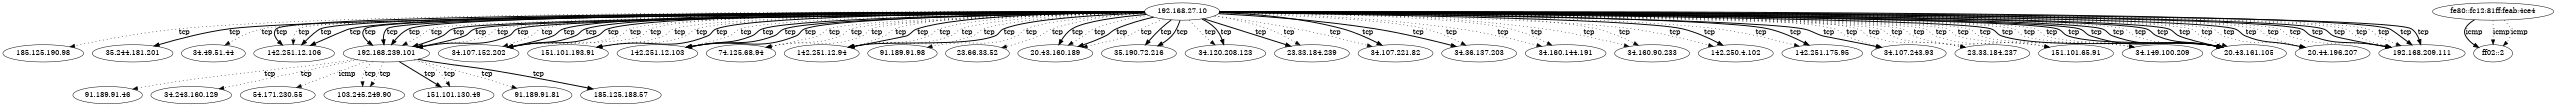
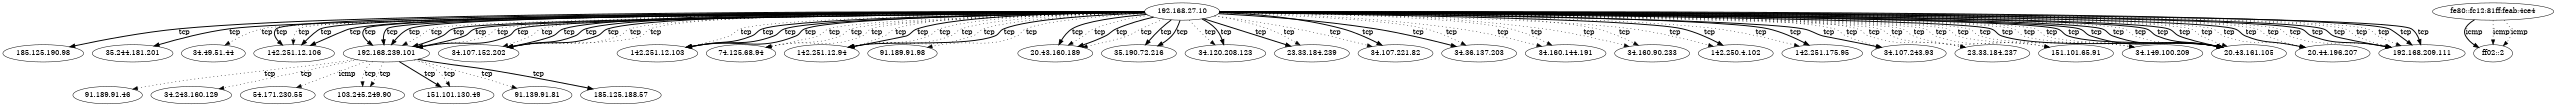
  digraph {
    node [activity_score=0.19 degree=2 in_degree=2 out_degree=0 total_connections=2]
    edge [conn_state=SF dst_port=443 history=ShADadFf local_orig=true local_resp=false orig_bytes=0 orig_ip_bytes=2662 orig_pkts=12 protocol=tcp resp_bytes=0 resp_ip_bytes=6168 resp_pkts=13 service=ssl src_port=133 style=dotted]
    "185.125.190.98" [activity_score=0.10 degree=1 in_degree=1 total_connections=1]
    "35.244.181.201" [activity_score=0.10 degree=1 in_degree=1 total_connections=1]
    "34.49.51.44" [activity_score=0.10 degree=1 in_degree=1 total_connections=1]
    "fe80::fc12:81ff:feab:4ce4" [activity_score=0.27 degree=3 in_degree=0 out_degree=3 total_connections=3]
    "ff02::2" [activity_score=0.27 degree=3 in_degree=3 total_connections=3]
    "142.251.12.106" [activity_score=0.34 degree=4 in_degree=4 total_connections=4]
    "91.189.91.46" [activity_score=0.10 degree=1 in_degree=1 total_connections=1]
    "34.243.160.129" [activity_score=0.10 degree=1 in_degree=1 total_connections=1]
    "54.171.230.55" [activity_score=0.10 degree=1 in_degree=1 total_connections=1]
    "192.168.239.101" [activity_score=0.83 degree=17 in_degree=8 out_degree=9 total_connections=17]
    "103.245.249.90"
    "151.101.130.49"
-   "91.189.91.81" [activity_score=0.10 degree=1 in_degree=1 total_connections=1]
+   "91.189.91.81" [activity_score=0.10 degree=1 in_degree=1 total_connections=1 label="91.139.91.81"]
    "185.125.188.57" [activity_score=0.10 degree=1 in_degree=1 total_connections=1]
    "34.107.152.202" [activity_score=0.47 degree=6 in_degree=6 total_connections=6]
-   "151.101.193.91" [activity_score=0.27 degree=3 in_degree=3 total_connections=3]
    "142.251.12.103" [activity_score=0.34 degree=4 in_degree=4 total_connections=4]
    "74.125.68.94" [activity_score=0.27 degree=3 in_degree=3 total_connections=3]
    "142.251.12.94" [activity_score=0.47 degree=6 in_degree=6 total_connections=6]
    "91.189.91.98" [activity_score=0.10 degree=1 in_degree=1 total_connections=1]
-   "23.66.33.52" [activity_score=0.10 degree=1 in_degree=1 total_connections=1]
    "20.43.160.189" [activity_score=0.34 degree=4 in_degree=4 total_connections=4]
    "192.168.27.10" [activity_score=1.00 degree=89 in_degree=0 out_degree=89 total_connections=89]
    "35.190.72.216"
    "34.120.208.123"
    "23.33.184.239"
    "34.107.221.82"
    "34.36.137.203"
    "34.160.144.191"
    "34.160.90.233"
    "142.250.4.102"
    "142.251.175.95"
    "34.107.243.93"
    "23.33.184.237"
    "151.101.65.91"
    "34.149.100.209"
    "20.43.161.105" [activity_score=0.65 degree=10 in_degree=10 total_connections=10]
    "20.44.196.207" [activity_score=0.27 degree=3 in_degree=3 total_connections=3]
    "192.168.209.111" [activity_score=0.52 degree=7 in_degree=7 total_connections=7]
    "fe80::fc12:81ff:feab:4ce4" -> "ff02::2" [conn_state=OTH dst_port=134 history="-" label=icmp orig_bytes=40 orig_ip_bytes=280 orig_pkts=5 protocol=icmp resp_ip_bytes=0 resp_pkts=0 service="-" style=bold timestamp=1747729686.910195]
    "fe80::fc12:81ff:feab:4ce4" -> "ff02::2" [conn_state=OTH dst_port=134 history="-" label=icmp orig_ip_bytes=56 orig_pkts=1 protocol=icmp resp_ip_bytes=0 resp_pkts=0 service="-" timestamp=1747729918.782189]
    "fe80::fc12:81ff:feab:4ce4" -> "ff02::2" [conn_state=OTH dst_port=134 history="-" label=icmp orig_ip_bytes=56 orig_pkts=1 protocol=icmp resp_ip_bytes=0 resp_pkts=0 service="-" timestamp=1747730148.158194]
    "192.168.239.101" -> "91.189.91.46" [history=ShADadFfR label=tcp orig_bytes=957 orig_ip_bytes=1817 orig_pkts=21 resp_bytes=19837 resp_ip_bytes=20841 resp_pkts=25 src_port=44370 timestamp=1747729729.769316]
    "192.168.239.101" -> "34.243.160.129" [history=ShADadFfR label=tcp orig_bytes=828 orig_ip_bytes=1408 orig_pkts=14 resp_bytes=6371 resp_ip_bytes=6935 resp_pkts=14 src_port=52764 timestamp=1747729729.490923]
    "192.168.239.101" -> "54.171.230.55" [history=ShADadFfR label=icmp orig_bytes=797 orig_ip_bytes=1297 resp_bytes=3863 resp_ip_bytes=4307 resp_pkts=11 src_port=58126 timestamp=1747729704.876009]
    "192.168.239.101" -> "103.245.249.90" [dst_port=80 label=tcp orig_bytes=2048 orig_ip_bytes=127348 orig_pkts=3132 resp_bytes=10504350 resp_ip_bytes=10808394 resp_pkts=7601 service=http src_port=51284 timestamp=1747729729.625599]
    "192.168.239.101" -> "103.245.249.90" [dst_port=80 history=ShADadttFf label=tcp orig_bytes=2919 orig_ip_bytes=1510259 orig_pkts=37683 resp_bytes=108448188 resp_ip_bytes=111721218 resp_pkts=78546 service=http src_port=48956 timestamp=1747729751.921636]
    "192.168.239.101" -> "151.101.130.49" [history=ShADadFfR label=tcp orig_bytes=772 orig_ip_bytes=1632 orig_pkts=21 resp_bytes=7351 resp_ip_bytes=8195 resp_pkts=21 src_port=39742 style=bold timestamp=1747729700.168650]
    "192.168.239.101" -> "151.101.130.49" [history=ShADadFfR label=tcp orig_bytes=778 orig_ip_bytes=17798 orig_pkts=425 resp_bytes=890615 resp_ip_bytes=917779 resp_pkts=679 src_port=39754 timestamp=1747729700.764960]
    "192.168.239.101" -> "91.189.91.81" [dst_port=80 label=tcp orig_bytes=1582 orig_ip_bytes=136082 orig_pkts=3362 resp_bytes=9503267 resp_ip_bytes=9778871 resp_pkts=6890 service=http src_port=53306 timestamp=1747729729.407799]
    "192.168.239.101" -> "185.125.188.57" [history=ShADadfF label=tcp orig_bytes=10478 orig_ip_bytes=12058 orig_pkts=39 resp_bytes=37081 resp_ip_bytes=39005 resp_pkts=48 src_port=58590 style=bold timestamp=1747730001.900092]
-   "192.168.27.10" -> "185.125.190.98" [dst_port=80 history=ShADadfF label=tcp orig_bytes=88 orig_ip_bytes=308 orig_pkts=5 resp_bytes=185 resp_ip_bytes=389 resp_pkts=5 service=http src_port=59080 timestamp=1747730282.996741]
+   "192.168.27.10" -> "185.125.190.98" [dst_port=80 history=ShADadfF label=tcp orig_bytes=88 orig_ip_bytes=308 orig_pkts=5 resp_bytes=185 resp_ip_bytes=389 resp_pkts=5 service=http src_port=59080 style=bold timestamp=1747730282.996741]
    "192.168.27.10" -> "35.244.181.201" [label=tcp orig_bytes=1456 orig_ip_bytes=2676 orig_pkts=30 resp_bytes=6029 resp_ip_bytes=7273 resp_pkts=31 src_port=39044 style=bold timestamp=1747729951.255285]
    "192.168.27.10" -> "34.49.51.44" [label=tcp orig_bytes=2530 orig_ip_bytes=3510 orig_pkts=24 resp_bytes=4241 resp_ip_bytes=5165 resp_pkts=23 src_port=33156 timestamp=1747729951.337252]
    "192.168.27.10" -> "142.251.12.106" [label=tcp orig_bytes=1899 orig_ip_bytes=2239 orig_pkts=8 resp_bytes=5187 resp_ip_bytes=5551 resp_pkts=9 src_port=53354 style=bold timestamp=1747729923.726720]
    "192.168.27.10" -> "142.251.12.106" [conn_state=RSTR history=ShADaFdrR label=tcp orig_bytes=1899 orig_ip_bytes=2199 orig_pkts=7 resp_bytes=4080 resp_ip_bytes=4404 resp_pkts=8 src_port=53362 timestamp=1747729925.296366]
    "192.168.27.10" -> "142.251.12.106" [conn_state=RSTO history=ShADadFR label=tcp orig_bytes=1899 orig_ip_bytes=2279 orig_pkts=9 resp_bytes=5189 resp_ip_bytes=5513 resp_pkts=8 src_port=53378 style=bold timestamp=1747729925.446230]
    "192.168.27.10" -> "142.251.12.106" [label=tcp orig_bytes=4684 orig_ip_bytes=7584 orig_pkts=72 resp_bytes=15976 resp_ip_bytes=19220 resp_pkts=81 src_port=37030 style=bold timestamp=1747729939.030566]
    "192.168.27.10" -> "192.168.239.101" [dst_port=80 history=ShADTadtfF label=tcp local_resp=true orig_bytes=1054 orig_ip_bytes=3476 orig_pkts=26 resp_bytes=7593 resp_ip_bytes=16554 resp_pkts=26 service=http src_port=48828 style=bold timestamp=1747729943.319722]
    "192.168.27.10" -> "192.168.239.101" [dst_port=80 history=ShADTadttfF label=tcp local_resp=true orig_bytes=1947 orig_ip_bytes=5262 orig_pkts=26 resp_bytes=12318 resp_ip_bytes=26524 resp_pkts=36 service=http src_port=48838 style=bold timestamp=1747729948.594813]
    "192.168.27.10" -> "192.168.239.101" [dst_port=80 history=ShAFf label=tcp local_resp=true orig_ip_bytes=432 orig_pkts=8 resp_ip_bytes=224 resp_pkts=4 service="-" src_port=48848 style=bold timestamp=1747729948.683909]
    "192.168.27.10" -> "192.168.239.101" [dst_port=80 history=ShADTadtfF label=tcp local_resp=true orig_bytes=844 orig_ip_bytes=2432 orig_pkts=14 resp_bytes=2222 resp_ip_bytes=5188 resp_pkts=14 service=http src_port=35662 timestamp=1747729953.814203]
    "192.168.27.10" -> "192.168.239.101" [dst_port=80 history=ShADTadtfF label=tcp local_resp=true orig_bytes=377 orig_ip_bytes=1290 orig_pkts=10 resp_bytes=626 resp_ip_bytes=1788 resp_pkts=10 service=http src_port=35678 style=bold timestamp=1747729953.814673]
    "192.168.27.10" -> "192.168.239.101" [dst_port=80 history=ShAFf label=tcp local_resp=true orig_ip_bytes=432 orig_pkts=8 resp_ip_bytes=224 resp_pkts=4 service="-" src_port=35684 style=bold timestamp=1747729953.819448]
    "192.168.27.10" -> "192.168.239.101" [dst_port=80 history=ShADTadttTfF label=tcp local_resp=true orig_bytes=4933 orig_ip_bytes=12378 orig_pkts=48 resp_bytes=19760 resp_ip_bytes=42240 resp_pkts=52 service=http src_port=35654 timestamp=1747729953.727135]
    "192.168.27.10" -> "192.168.239.101" [dst_port=80 history=ShADTadtfF label=tcp local_resp=true orig_bytes=803 orig_pkts=20 resp_bytes=7100 resp_ip_bytes=15360 resp_pkts=22 service=http src_port=59084 style=bold timestamp=1747730223.477082]
    "192.168.27.10" -> "34.107.152.202" [history=ShADadFRf label=tcp orig_bytes=2126 orig_ip_bytes=2666 orig_pkts=13 resp_bytes=3801 resp_ip_bytes=4325 src_port=37728 timestamp=1747729930.053137]
    "192.168.27.10" -> "34.107.152.202" [history=ShADadFfR label=tcp orig_bytes=2126 orig_ip_bytes=2666 orig_pkts=13 resp_bytes=3801 resp_ip_bytes=4325 src_port=37742 style=bold timestamp=1747729930.054069]
    "192.168.27.10" -> "34.107.152.202" [conn_state=RSTO history=ShADadFR label=tcp orig_bytes=2126 orig_ip_bytes=2686 orig_pkts=13 resp_bytes=3801 resp_ip_bytes=4285 resp_pkts=12 src_port=37754 style=bold timestamp=1747729930.054682]
    "192.168.27.10" -> "34.107.152.202" [conn_state=RSTO history=ShADadFR label=tcp orig_bytes=2126 orig_ip_bytes=2626 resp_bytes=3801 resp_ip_bytes=4285 resp_pkts=12 src_port=37746 style=bold timestamp=1747729930.054123]
    "192.168.27.10" -> "34.107.152.202" [conn_state=RSTO history=ShADadFR label=tcp orig_bytes=2126 orig_ip_bytes=2626 resp_bytes=3801 resp_ip_bytes=4285 resp_pkts=12 src_port=37716 timestamp=1747729930.053014]
    "192.168.27.10" -> "34.107.152.202" [label=tcp orig_bytes=3097 orig_ip_bytes=4197 orig_pkts=27 resp_bytes=4224 resp_ip_bytes=5308 resp_pkts=27 src_port=37708 timestamp=1747729930.051579]
-   "192.168.27.10" -> "151.101.193.91" [history=ShADadFfR label=tcp orig_bytes=2100 orig_ip_bytes=2600 resp_bytes=5488 resp_ip_bytes=5972 resp_pkts=12 src_port=50468 timestamp=1747729951.977259]
-   "192.168.27.10" -> "151.101.193.91" [history=ShADadFfR label=tcp orig_bytes=2100 orig_ip_bytes=2640 orig_pkts=13 resp_bytes=5488 resp_ip_bytes=5972 resp_pkts=12 src_port=50454 timestamp=1747729951.976770]
-   "192.168.27.10" -> "151.101.193.91" [history=ShADadFfR label=tcp orig_bytes=2231 orig_ip_bytes=2971 orig_pkts=18 resp_bytes=5631 resp_ip_bytes=6395 resp_pkts=19 src_port=33498 style=bold timestamp=1747730007.818444]
    "192.168.27.10" -> "142.251.12.103" [conn_state=RSTO history=ShR label=tcp orig_ip_bytes=100 orig_pkts=2 resp_ip_bytes=44 resp_pkts=1 service="-" src_port=34124 timestamp=1747729973.492890]
    "192.168.27.10" -> "142.251.12.103" [conn_state=RSTO history=ShADadFR label=tcp orig_bytes=2096 orig_ip_bytes=2676 orig_pkts=14 resp_bytes=5836 resp_ip_bytes=6360 src_port=34114 style=bold timestamp=1747729973.387056]
    "192.168.27.10" -> "142.251.12.103" [conn_state=RSTO history=ShADadFR label=tcp orig_bytes=2096 orig_ip_bytes=2636 orig_pkts=13 resp_bytes=5834 resp_ip_bytes=6358 src_port=34138 style=bold timestamp=1747729973.531340]
    "192.168.27.10" -> "142.251.12.103" [label=tcp orig_bytes=19014 orig_ip_bytes=23874 orig_pkts=121 resp_bytes=165799 resp_ip_bytes=172923 resp_pkts=178 src_port=34112 style=bold timestamp=1747729973.377320]
    "192.168.27.10" -> "74.125.68.94" [conn_state=RSTO history=ShADadFR label=tcp orig_bytes=2097 orig_ip_bytes=2637 orig_pkts=13 resp_bytes=5866 resp_ip_bytes=6390 src_port=45128 timestamp=1747729975.017246]
    "192.168.27.10" -> "74.125.68.94" [label=tcp orig_bytes=2578 orig_ip_bytes=9798 orig_pkts=180 resp_bytes=288854 resp_ip_bytes=298178 resp_pkts=233 src_port=45114 timestamp=1747729975.016356]
    "192.168.27.10" -> "74.125.68.94" [label=tcp orig_bytes=2228 orig_ip_bytes=3088 orig_pkts=21 resp_bytes=5945 resp_ip_bytes=6749 resp_pkts=20 src_port=38394 timestamp=1747729978.880317]
    "192.168.27.10" -> "142.251.12.94" [dst_port=80 label=tcp orig_bytes=428 orig_ip_bytes=1168 orig_pkts=18 resp_bytes=702 resp_ip_bytes=1346 resp_pkts=16 service=http src_port=33060 timestamp=1747729924.101756]
    "192.168.27.10" -> "142.251.12.94" [dst_port=80 label=tcp orig_bytes=428 orig_ip_bytes=1168 orig_pkts=18 resp_bytes=702 resp_ip_bytes=1346 resp_pkts=16 service=http src_port=33070 style=bold timestamp=1747729925.407641]
    "192.168.27.10" -> "142.251.12.94" [dst_port=80 label=tcp orig_bytes=1290 orig_ip_bytes=2390 orig_pkts=27 resp_bytes=2507 resp_ip_bytes=3471 resp_pkts=24 service=http src_port=33044 timestamp=1747729923.571858]
    "192.168.27.10" -> "142.251.12.94" [dst_port=80 label=tcp orig_bytes=1290 orig_ip_bytes=2390 orig_pkts=27 resp_bytes=2507 resp_ip_bytes=3471 resp_pkts=24 service=http src_port=33054 timestamp=1747729923.580127]
    "192.168.27.10" -> "142.251.12.94" [dst_port=80 label=tcp orig_bytes=1718 orig_ip_bytes=2938 orig_pkts=30 resp_bytes=3209 resp_ip_bytes=4253 resp_pkts=26 service=http src_port=33042 timestamp=1747729923.534508]
    "192.168.27.10" -> "142.251.12.94" [label=tcp orig_bytes=2230 orig_ip_bytes=3050 orig_pkts=20 resp_bytes=5945 resp_ip_bytes=6749 resp_pkts=20 src_port=45548 style=bold timestamp=1747729978.606125]
    "192.168.27.10" -> "91.189.91.98" [dst_port=80 label=tcp orig_bytes=88 orig_ip_bytes=348 orig_pkts=6 resp_bytes=185 resp_ip_bytes=389 resp_pkts=5 service=http src_port=37024 timestamp=1747729983.019765]
-   "192.168.27.10" -> "23.66.33.52" [dst_port=80 history=ShADadfF label=tcp orig_bytes=862 orig_ip_bytes=1442 orig_pkts=14 resp_bytes=1741 resp_ip_bytes=2225 resp_pkts=12 service=http src_port=40176 timestamp=1747729925.481212]
    "192.168.27.10" -> "20.43.160.189" [history=ShADadFfR label=tcp orig_bytes=2129 orig_ip_bytes=2629 resp_bytes=5675 resp_ip_bytes=6199 src_port=43966 style=bold timestamp=1747730005.896538]
    "192.168.27.10" -> "20.43.160.189" [conn_state=RSTO history=ShADadFR label=tcp orig_bytes=2129 orig_ip_bytes=2669 orig_pkts=13 resp_bytes=5644 src_port=43964 timestamp=1747730005.896112]
    "192.168.27.10" -> "20.43.160.189" [conn_state=RSTO history=ShADadFR label=tcp orig_bytes=2129 orig_ip_bytes=2629 resp_bytes=5675 resp_ip_bytes=6199 src_port=43980 style=bold timestamp=1747730005.897173]
    "192.168.27.10" -> "20.43.160.189" [history=ShADadfF label=tcp orig_bytes=2766 orig_ip_bytes=4106 orig_pkts=33 resp_bytes=60284 resp_ip_bytes=62688 resp_pkts=60 src_port=43968 timestamp=1747730005.897096]
    "192.168.27.10" -> "35.190.72.216" [label=tcp orig_bytes=2242 orig_ip_bytes=2982 orig_pkts=18 resp_bytes=3851 resp_ip_bytes=4615 resp_pkts=19 src_port=51456 style=bold timestamp=1747729951.337044]
    "192.168.27.10" -> "35.190.72.216" [label=tcp orig_bytes=2509 orig_ip_bytes=3409 orig_pkts=22 resp_bytes=4183 resp_ip_bytes=5067 resp_pkts=22 src_port=51462 style=bold timestamp=1747729952.227614]
    "192.168.27.10" -> "34.120.208.123" [conn_state=RSTO history=ShADadFR label=tcp orig_bytes=455 orig_ip_bytes=955 resp_bytes=3853 resp_ip_bytes=4377 src_port=54276 timestamp=1747730086.155512]
    "192.168.27.10" -> "34.120.208.123" [label=tcp orig_bytes=62424 orig_ip_bytes=67844 orig_pkts=135 resp_bytes=10520 resp_ip_bytes=16204 resp_pkts=142 src_port=37034 style=bold timestamp=1747729925.090661]
    "192.168.27.10" -> "23.33.184.239" [dst_port=80 label=tcp orig_bytes=862 orig_ip_bytes=1802 orig_pkts=23 resp_bytes=1780 resp_ip_bytes=2584 resp_pkts=20 service=http src_port=50248 style=bold timestamp=1747729922.929534]
    "192.168.27.10" -> "23.33.184.239" [dst_port=80 label=tcp orig_bytes=1293 orig_ip_bytes=2273 orig_pkts=24 resp_bytes=2668 resp_ip_bytes=3512 resp_pkts=21 service=http src_port=50256 timestamp=1747729922.930726]
    "192.168.27.10" -> "34.107.221.82" [dst_port=80 label=tcp orig_bytes=1172 orig_ip_bytes=2272 orig_pkts=27 resp_bytes=1192 resp_ip_bytes=2156 resp_pkts=24 service=http src_port=33796 timestamp=1747729922.844581]
    "192.168.27.10" -> "34.107.221.82" [dst_port=80 label=tcp orig_bytes=1550 orig_ip_bytes=2730 orig_pkts=29 resp_bytes=1080 resp_ip_bytes=2124 resp_pkts=26 service=http src_port=33804 style=bold timestamp=1747729923.101570]
    "192.168.27.10" -> "34.36.137.203" [history=ShADadFfR label=tcp orig_bytes=2097 orig_ip_bytes=2757 orig_pkts=16 resp_bytes=5149 resp_ip_bytes=5753 resp_pkts=15 src_port=42790 style=bold timestamp=1747729923.205480]
    "192.168.27.10" -> "34.36.137.203" [label=tcp orig_bytes=2931 orig_ip_bytes=4071 orig_pkts=28 resp_bytes=5618 resp_ip_bytes=6702 resp_pkts=27 src_port=42794 timestamp=1747729923.206158]
    "192.168.27.10" -> "34.160.144.191" [history=ShADadFfR label=tcp orig_bytes=460 orig_ip_bytes=1000 orig_pkts=13 resp_bytes=3475 resp_ip_bytes=3959 resp_pkts=12 src_port=56120 timestamp=1747729922.348450]
    "192.168.27.10" -> "34.160.144.191" [label=tcp orig_bytes=1442 orig_ip_bytes=2742 orig_pkts=32 resp_bytes=15143 resp_ip_bytes=16547 resp_pkts=35 src_port=56126 timestamp=1747729922.349285]
    "192.168.27.10" -> "34.160.90.233" [conn_state=RSTO history=ShADadFR label=tcp orig_bytes=459 orig_ip_bytes=919 orig_pkts=11 resp_bytes=3947 resp_ip_bytes=4431 resp_pkts=12 src_port=36268 timestamp=1747729951.235771]
    "192.168.27.10" -> "34.160.90.233" [label=tcp orig_bytes=1401 orig_ip_bytes=2341 orig_pkts=23 resp_bytes=6539 resp_ip_bytes=7543 resp_pkts=25 src_port=36258 timestamp=1747729951.235264]
    "192.168.27.10" -> "142.250.4.102" [label=tcp orig_bytes=2551 orig_ip_bytes=3251 orig_pkts=17 resp_bytes=10711 resp_ip_bytes=11555 resp_pkts=21 src_port=33698 timestamp=1747729990.565836]
    "192.168.27.10" -> "142.250.4.102" [conn_state=RSTO history=ShR label=tcp orig_ip_bytes=100 orig_pkts=2 resp_ip_bytes=44 resp_pkts=1 service="-" src_port=33694 style=bold timestamp=1747729990.315696]
    "192.168.27.10" -> "142.251.175.95" [conn_state=RSTO history=ShR label=tcp orig_ip_bytes=100 orig_pkts=2 resp_ip_bytes=44 resp_pkts=1 service="-" src_port=39506 timestamp=1747729924.880900]
    "192.168.27.10" -> "142.251.175.95" [label=tcp orig_bytes=2835 orig_ip_bytes=107815 orig_pkts=2624 resp_bytes=6845476 resp_ip_bytes=7041480 resp_pkts=4900 src_port=39512 style=bold timestamp=1747729925.134679]
    "192.168.27.10" -> "34.107.243.93" [label=tcp orig_bytes=2238 orig_ip_bytes=3058 orig_pkts=20 resp_bytes=3843 resp_ip_bytes=4607 resp_pkts=19 src_port=41108 style=bold timestamp=1747729924.951998]
    "192.168.27.10" -> "34.107.243.93" [conn_state=S1 history=ShADad label=tcp orig_bytes=2075 orig_ip_bytes=2415 orig_pkts=8 resp_bytes=1242 resp_ip_bytes=1566 resp_pkts=8 src_port=41124 timestamp=1747729925.425275]
    "192.168.27.10" -> "23.33.184.237" [dst_port=80 history=ShAFaf label=tcp orig_ip_bytes=240 orig_pkts=5 resp_ip_bytes=124 resp_pkts=3 service="-" src_port=54916 timestamp=1747729923.986624]
    "192.168.27.10" -> "23.33.184.237" [dst_port=80 label=tcp orig_bytes=1293 orig_ip_bytes=2313 orig_pkts=25 resp_bytes=2669 resp_ip_bytes=3553 resp_pkts=22 service=http src_port=54928 timestamp=1747729924.239839]
    "192.168.27.10" -> "151.101.65.91" [history=ShADadFfR label=tcp orig_bytes=452 orig_ip_bytes=912 orig_pkts=11 resp_bytes=4378 resp_ip_bytes=4862 resp_pkts=12 src_port=44738 timestamp=1747729925.348071]
    "192.168.27.10" -> "151.101.65.91" [history=ShADadFfR label=tcp orig_bytes=1844 orig_ip_bytes=21784 orig_pkts=498 resp_bytes=833981 resp_ip_bytes=859025 resp_pkts=626 src_port=44748 timestamp=1747729925.348149]
    "192.168.27.10" -> "34.149.100.209" [history=ShADadFfR label=tcp orig_bytes=2119 orig_ip_bytes=2619 resp_bytes=3858 resp_ip_bytes=4342 resp_pkts=12 src_port=35306 timestamp=1747729925.059486]
    "192.168.27.10" -> "34.149.100.209" [label=tcp orig_bytes=2945 orig_ip_bytes=9565 orig_pkts=165 resp_bytes=269610 resp_ip_bytes=279654 resp_pkts=251 src_port=35292 timestamp=1747729923.513747]
    "192.168.27.10" -> "20.43.161.105" [history=ShADadFfR label=tcp orig_bytes=2112 orig_ip_bytes=2652 orig_pkts=13 resp_bytes=5643 resp_ip_bytes=6207 resp_pkts=14 src_port=52796 style=bold timestamp=1747729991.367823]
    "192.168.27.10" -> "20.43.161.105" [history=ShADadFfR label=tcp orig_bytes=2112 orig_ip_bytes=2652 orig_pkts=13 resp_bytes=5612 resp_ip_bytes=6136 src_port=52800 timestamp=1747729991.368153]
    "192.168.27.10" -> "20.43.161.105" [conn_state=RSTO history=ShADadFR label=tcp orig_bytes=2122 orig_ip_bytes=2622 resp_bytes=5644 src_port=52820 timestamp=1747729992.629584]
    "192.168.27.10" -> "20.43.161.105" [conn_state=RSTO history=ShADadFR label=tcp orig_bytes=2122 orig_pkts=13 resp_bytes=5644 src_port=52834 style=bold timestamp=1747729992.630118]
    "192.168.27.10" -> "20.43.161.105" [conn_state=RSTO history=ShADadFR label=tcp orig_bytes=2122 orig_pkts=13 resp_bytes=5644 src_port=52844 style=bold timestamp=1747729992.630145]
    "192.168.27.10" -> "20.43.161.105" [history=ShADadFfR label=tcp orig_bytes=2122 orig_ip_bytes=2722 orig_pkts=14 resp_bytes=5644 src_port=52854 style=bold timestamp=1747729992.630253]
    "192.168.27.10" -> "20.43.161.105" [label=tcp orig_bytes=2122 orig_pkts=13 resp_bytes=5644 src_port=52822 timestamp=1747729992.630024]
    "192.168.27.10" -> "20.43.161.105" [conn_state=RSTO history=ShADadFR label=tcp orig_bytes=2122 orig_ip_bytes=2622 resp_bytes=5644 src_port=52816 style=bold timestamp=1747729992.629420]
    "192.168.27.10" -> "20.43.161.105" [history=ShADadfF label=tcp orig_bytes=14539 orig_ip_bytes=74479 orig_pkts=1498 resp_bytes=3939668 resp_ip_bytes=4059832 resp_pkts=3004 src_port=52784 style=bold timestamp=1747729991.367433]
    "192.168.27.10" -> "20.43.161.105" [history=ShADadfF label=tcp orig_bytes=13985 orig_ip_bytes=21005 orig_pkts=175 resp_bytes=259467 resp_ip_bytes=270311 resp_pkts=271 src_port=37600 timestamp=1747730005.519479]
    "192.168.27.10" -> "20.44.196.207" [conn_state=RSTO history=ShADadFR label=tcp orig_bytes=2118 orig_ip_bytes=2618 resp_bytes=5612 resp_ip_bytes=6136 src_port=34388 timestamp=1747730004.107503]
    "192.168.27.10" -> "20.44.196.207" [conn_state=RSTO history=ShADadFR label=tcp orig_bytes=2118 orig_ip_bytes=2578 orig_pkts=11 resp_bytes=5621 resp_ip_bytes=6145 src_port=34382 style=bold timestamp=1747730004.106690]
    "192.168.27.10" -> "20.44.196.207" [history=ShADadfF label=tcp orig_bytes=2777 orig_ip_bytes=3557 orig_pkts=19 resp_bytes=12059 resp_ip_bytes=12943 resp_pkts=22 src_port=34380 timestamp=1747730004.106280]
    "192.168.27.10" -> "192.168.209.111" [dst_port=80 history=ShADadfF label=tcp local_resp=true orig_bytes=412 orig_ip_bytes=1044 resp_bytes=297 resp_ip_bytes=929 resp_pkts=12 service=http src_port=38090 timestamp=1747729924.165999]
    "192.168.27.10" -> "192.168.209.111" [dst_port=80 history=ShADadfF label=tcp local_resp=true orig_bytes=369 orig_ip_bytes=1001 resp_bytes=1359 resp_ip_bytes=1991 resp_pkts=12 service=http src_port=38116 style=bold timestamp=1747729927.914540]
    "192.168.27.10" -> "192.168.209.111" [dst_port=80 history=ShADadfF label=tcp local_resp=true orig_bytes=1097 orig_ip_bytes=2457 orig_pkts=26 resp_bytes=29991 resp_ip_bytes=31819 resp_pkts=35 service=http src_port=38104 style=bold timestamp=1747729927.726415]
    "192.168.27.10" -> "192.168.209.111" [dst_port=80 history=ShADadfF label=tcp local_resp=true orig_bytes=346 orig_ip_bytes=1238 orig_pkts=17 resp_bytes=7588 resp_ip_bytes=8480 resp_pkts=17 service=http src_port=38118 timestamp=1747729927.914682]
    "192.168.27.10" -> "192.168.209.111" [dst_port=80 history=ShADadfF label=tcp local_resp=true orig_bytes=359 orig_ip_bytes=3123 orig_pkts=53 resp_bytes=89753 resp_ip_bytes=93609 resp_pkts=74 service=http src_port=38128 timestamp=1747729927.915263]
    "192.168.27.10" -> "192.168.209.111" [dst_port=80 history=ShADadfF label=tcp local_resp=true orig_bytes=362 orig_ip_bytes=2346 orig_pkts=38 resp_bytes=39956 resp_ip_bytes=41992 resp_pkts=39 service=http src_port=38130 style=bold timestamp=1747729927.915828]
    "192.168.27.10" -> "192.168.209.111" [dst_port=80 history=ShADadfF label=tcp local_resp=true orig_bytes=339 orig_ip_bytes=1387 orig_pkts=20 resp_bytes=11871 resp_ip_bytes=12919 resp_pkts=20 service=http src_port=38146 style=bold timestamp=1747729927.916349]
  }
